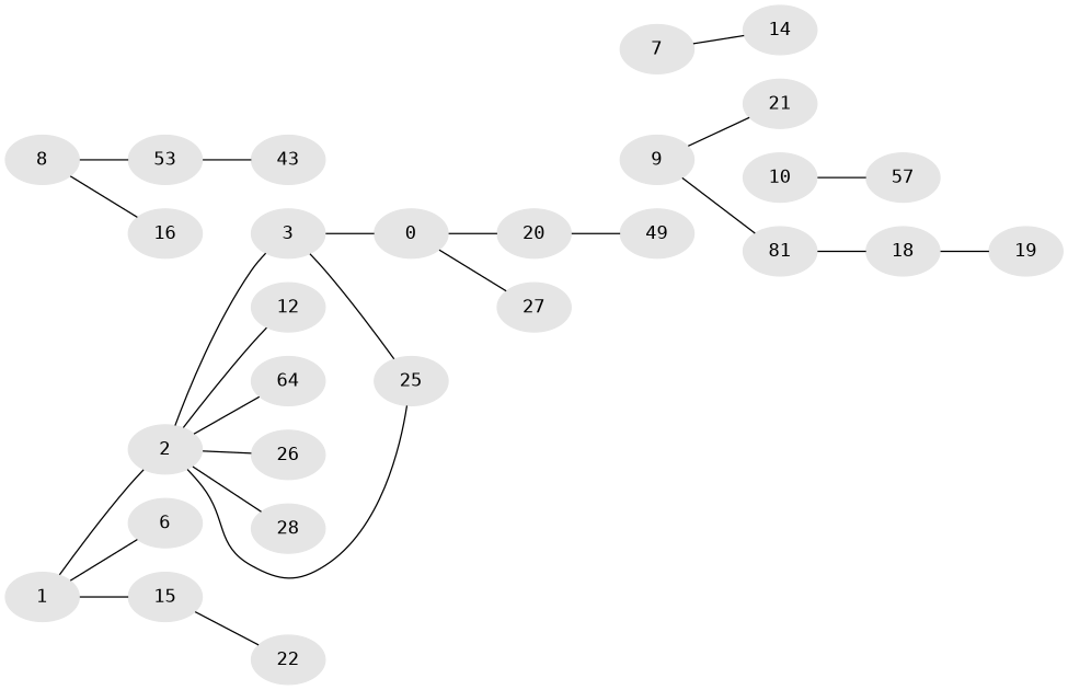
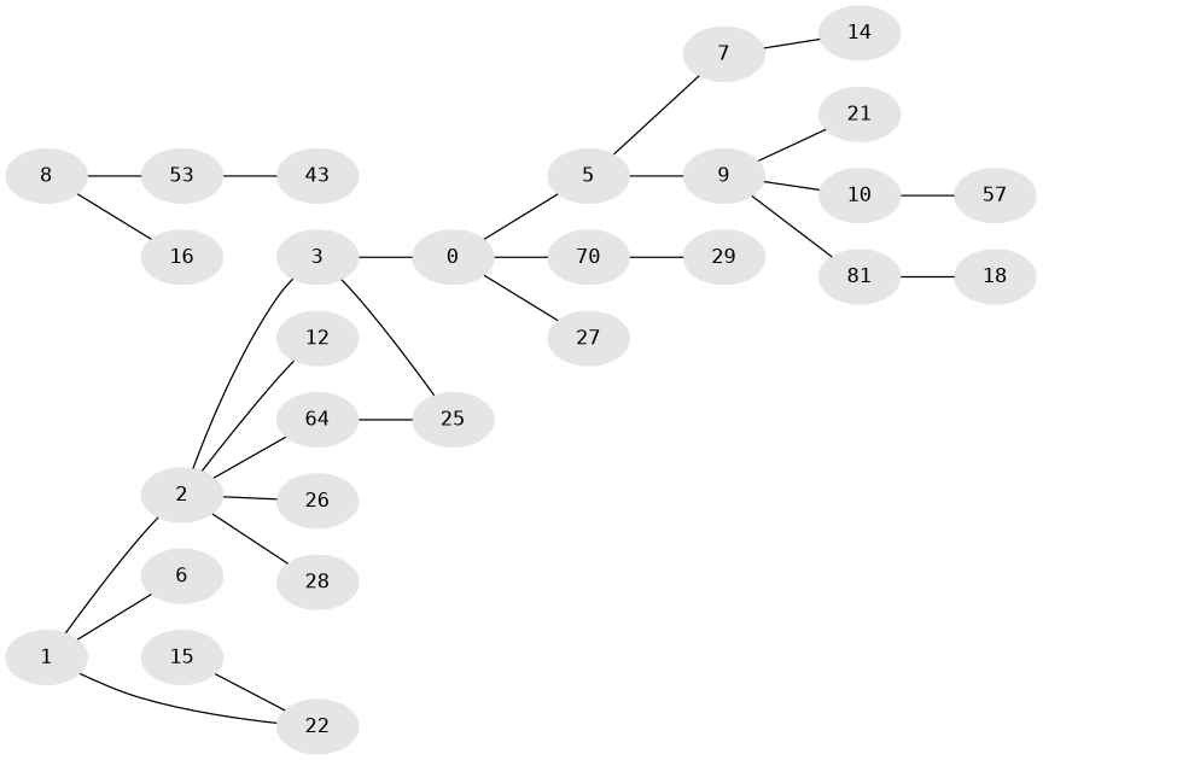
  graph {
    fontname="DejaVu Sans Mono"
    rankdir=LR
    node [color=gray90 fontname="DejaVu Sans Mono" style=filled]
    edge [fontname="DejaVu Sans Mono" weight=1.0]
    1
    2
    6
    15
    3
    12
    n7 [label=64]
    26
    28
    22
    n11 [label=0]
    25
-   20
+   5
+   20 [label=70]
    27
    n16 [label=53]
    8
    16
    7
    9
-   29 [label=49]
+   29
    14
    21
    10
    n25 [label=81]
    n26 [label=43]
    n27 [label=57]
    18
-   19
    1 -- 2
    1 -- 6
-   1 -- 15 [weight=2.0]
+   1 -- 22 [weight=2.0]
    2 -- 3
    2 -- 12
    2 -- n7
    2 -- 26
    2 -- 28
    15 -- 22
    3 -- n11
    3 -- 25
-   2 -- 25
+   n7 -- 25
+   n11 -- 5
    n11 -- 20
    n11 -- 27
+   5 -- 7
+   5 -- 9 [weight=3.0]
    20 -- 29
    n16 -- n26
    8 -- n16 [weight=3.0]
    8 -- 16
    7 -- 14
    9 -- 21
+   9 -- 10
    9 -- n25
    10 -- n27 [weight=2.0]
    n25 -- 18
-   18 -- 19
  }
